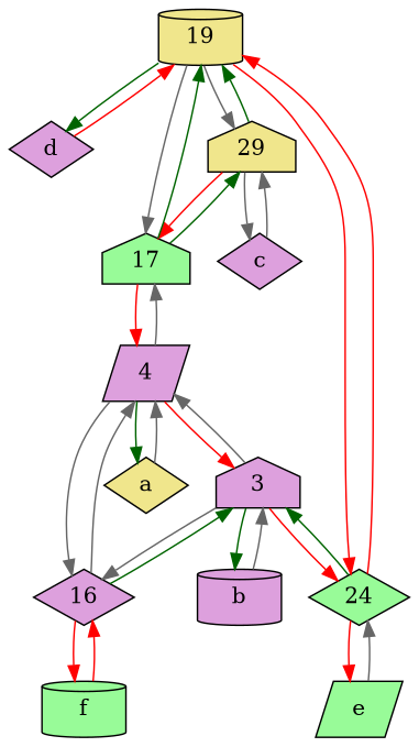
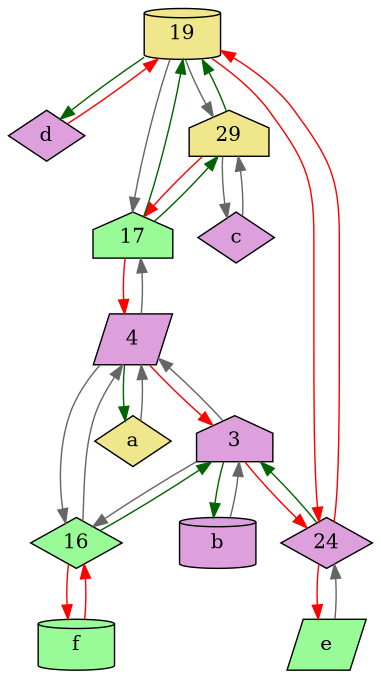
  digraph {
    node [fillcolor=plum shape=diamond style=filled]
    edge [color=gray40]
    19 [fillcolor=khaki shape=cylinder]
    d
    n3 [fillcolor=khaki label=29 shape=house]
    17 [fillcolor=palegreen shape=house]
-   24 [fillcolor=palegreen]
+   24
    c
    4 [shape=parallelogram]
    n8 [label=3 shape=house]
    b [shape=cylinder]
-   16
+   16 [fillcolor=palegreen]
    e [fillcolor=palegreen shape=parallelogram]
    a [fillcolor=khaki]
    f [fillcolor=palegreen shape=cylinder]
    19 -> d [color=darkgreen]
    19 -> n3
    19 -> 17
    19 -> 24 [color=red]
    d -> 19 [color=red]
    n3 -> 19 [color=darkgreen]
    n3 -> 17 [color=red]
    n3 -> c
    17 -> 19 [color=darkgreen]
    17 -> n3 [color=darkgreen]
    17 -> 4 [color=red]
    24 -> 19 [color=red]
    24 -> n8 [color=darkgreen]
    24 -> e [color=red]
    c -> n3
    4 -> 17
    4 -> n8 [color=red]
    4 -> 16
    4 -> a [color=darkgreen]
    n8 -> 24 [color=red]
    n8 -> 4
    n8 -> b [color=darkgreen]
    n8 -> 16
    b -> n8
    16 -> 4
    16 -> n8 [color=darkgreen]
    16 -> f [color=red]
    e -> 24
    a -> 4
    f -> 16 [color=red]
  }
